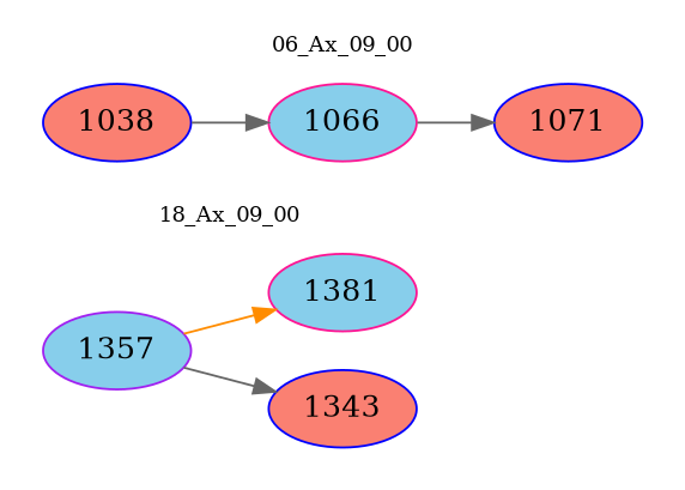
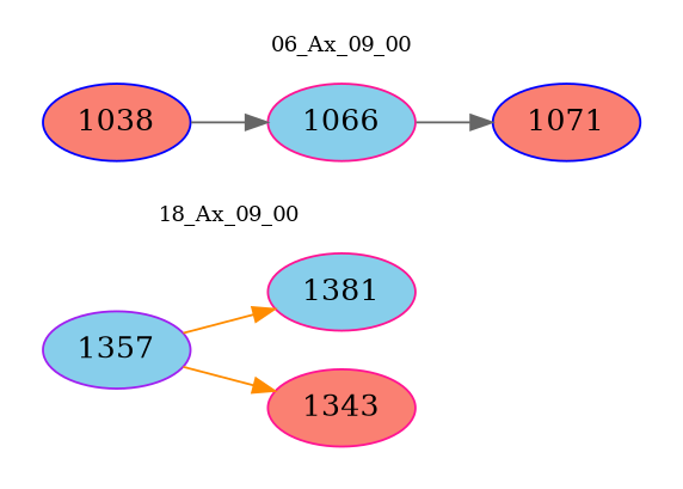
  digraph {
    rankdir=LR
    node [color=deeppink fillcolor=skyblue style=filled]
    edge [color=darkorange]
    n1 [color=purple label=1357]
-   n2 [color=blue fillcolor=salmon label=1343]
+   n2 [fillcolor=salmon label=1343]
    n3 [label=1381]
    n4 [label=1066]
    n5 [color=blue fillcolor=salmon label=1038]
    n6 [color=blue fillcolor=salmon label=1071]
    subgraph cluster_1 {
      color=white
      fontsize=10
      label="18_Ax_09_00"
      n1
      n2
      n3
    }
    subgraph cluster_2 {
      color=white
      fontsize=10
      label="06_Ax_09_00"
      n4
      n5
      n6
    }
-   n1 -> n2 [color=gray40]
+   n1 -> n2
    n1 -> n3
    n4 -> n6 [color=gray40]
    n5 -> n4 [color=gray40]
  }
